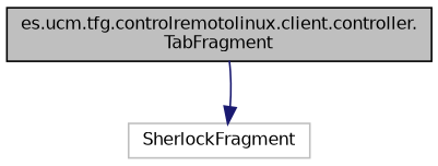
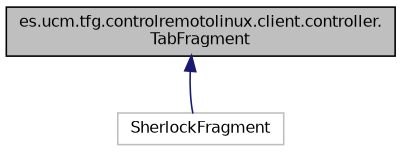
  digraph {
    node [fontname=Helvetica fontsize=10 shape=record style=filled]
    n1 [color=black fillcolor=grey75 fontcolor=black height=0.2 label="es.ucm.tfg.controlremotolinux.client.controller.\lTabFragment" width=0.4]
    n2 [color=grey75 fillcolor=white height=0.2 label=SherlockFragment width=0.4]
-   n2 -> n1 [color=midnightblue dir=back fontname=Helvetica fontsize=10 labelfontname=Helvetica labelfontsize=10 style=solid]
+   n1 -> n2 [color=midnightblue dir=back fontname=Helvetica fontsize=10 labelfontname=Helvetica labelfontsize=10 style=solid]
  }
